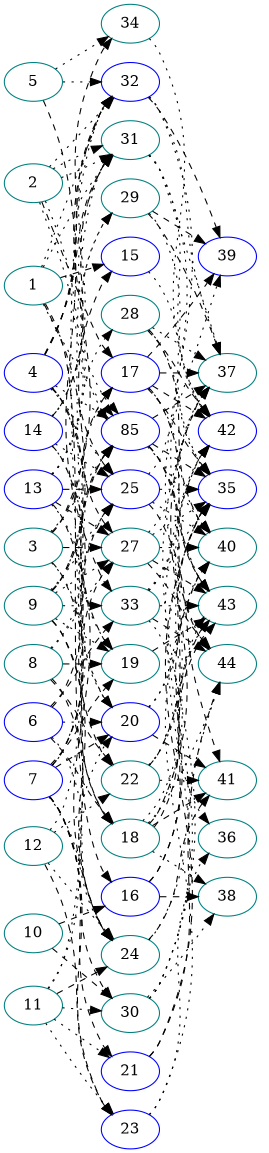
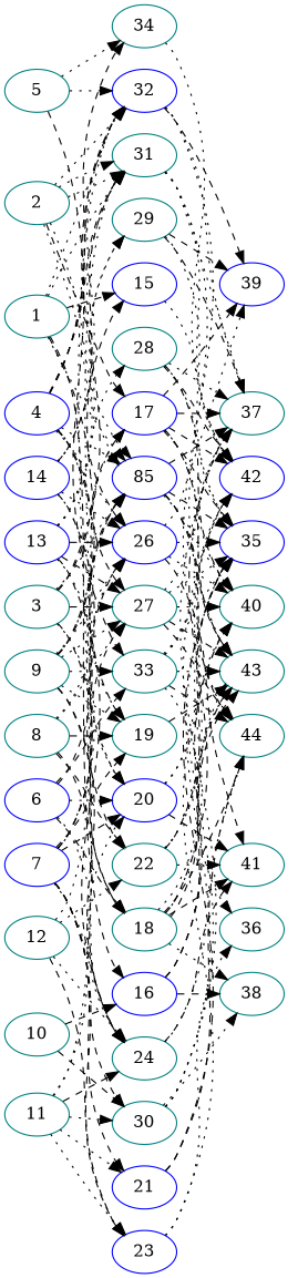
  digraph {
    fontname="DejaVu Serif"
    rankdir=LR
    node [alpha=0.17 color=teal fontname="DejaVu Serif"]
    edge [fontname="DejaVu Serif" style=dotted]
    1 [alpha=0.08 expect_size=1354632993068032768]
    15 [alpha=0.05 color=blue expect_size=1964999008556282806272]
    16 [alpha=0.18 color=blue expect_size=2204646981787667]
    n4 [alpha=0.14 color=blue expect_size=283522552862546591744 label=85]
-   26 [color=blue expect_size=1795600917696867584 label=25]
+   26 [color=blue expect_size=1795600917696867584]
    31 [alpha=0.05 expect_size=23376545505537956]
    32 [alpha=0.18 color=blue expect_size=270979473109193588736]
    42 [alpha=0.19 color=blue expect_size=4984810177323058]
    38 [alpha=0.18 expect_size=27170915249851404]
    40 [alpha=0.01 expect_size=2937992002674145280]
    43 [expect_size=718479957684125696]
    35 [alpha=0.06 color=blue expect_size=768291469096971665408]
    37 [alpha=0.04 expect_size=488536326211464064]
    44 [expect_size=11653439767020468]
    39 [alpha=0.01 color=blue expect_size=331956085013713152]
    41 [alpha=0.10 expect_size=59485023045182029824]
    2 [alpha=0.08 expect_size=316164310314900258816]
    17 [alpha=0.02 color=blue expect_size=88300515961646288]
    3 [alpha=0.11 expect_size=49194805783854032]
    18 [alpha=0.06 expect_size=3961608803907981]
    20 [alpha=0.04 color=blue expect_size=34105585841506400]
    27 [alpha=0.13 expect_size=51319761836367152]
    4 [alpha=0.02 color=blue expect_size=482899541250984116224]
    19 [alpha=0.19 expect_size=1682096089292610]
    34 [alpha=0.02 expect_size=4928768275271570]
    5 [alpha=0.02 expect_size=1401642212183031296]
    33 [expect_size=25080391077304120]
    36 [alpha=0.12 expect_size=33667857412631540]
    6 [alpha=0.05 color=blue expect_size=1719692165919803441152]
    24 [alpha=0.10 expect_size=2150200615963410]
    7 [alpha=0.14 color=blue expect_size=2417002788734620672]
    21 [alpha=0.15 color=blue expect_size=1102871018619704704]
    23 [alpha=0.06 color=blue expect_size=2955997389684488]
    30 [alpha=0.06 expect_size=339229541317352128]
    8 [alpha=0.06 expect_size=3601246603858735]
    22 [alpha=0.08 expect_size=279438383311442935808]
    9 [alpha=0.02 expect_size=613362699350277357568]
    10 [alpha=0.03 expect_size=374317201945206016]
    11 [alpha=0.12 expect_size=26139943557975128]
    12 [alpha=0.13 expect_size=2156179819759283712]
    13 [alpha=0.05 color=blue expect_size=170174302528072576]
    28 [alpha=0.10 expect_size=678394547797085696]
    29 [alpha=0.04 expect_size=16424342063401158]
    14 [color=blue expect_size=1903305594442249928704]
    1 -> 15 [style=dashed]
    1 -> 16 [style=dashed]
    1 -> n4
    1 -> 26 [style=dashed]
    1 -> 31
    1 -> 32
    15 -> 42
    16 -> 38 [style=dashed]
    16 -> 40 [style=dashed]
    16 -> 43 [style=dashed]
    n4 -> 40
    n4 -> 43 [style=dashed]
    n4 -> 35 [style=dashed]
    n4 -> 37 [style=dashed]
    n4 -> 44 [style=dashed]
    26 -> 40
    26 -> 35
    26 -> 39
    26 -> 41 [style=dashed]
    31 -> 42
    31 -> 43
    31 -> 37
    32 -> 37
    32 -> 44
    32 -> 39 [style=dashed]
    2 -> n4
    2 -> n4
    2 -> 31
    2 -> 31
    2 -> 32
    2 -> 17 [style=dashed]
    17 -> 42 [style=dashed]
    17 -> 40
    17 -> 43 [style=dashed]
    17 -> 35 [style=dashed]
    17 -> 37 [style=dashed]
    17 -> 39 [style=dashed]
    3 -> n4
    3 -> 32 [style=dashed]
    3 -> 17 [style=dashed]
    3 -> 18 [style=dashed]
    3 -> 20
    3 -> 27 [style=dashed]
    18 -> 38
    18 -> 43 [style=dashed]
    18 -> 43
    18 -> 35
    18 -> 37 [style=dashed]
-   18 -> 44
+   18 -> 44 [style=dashed]
    18 -> 41 [style=dashed]
    20 -> 42
    20 -> 40
    20 -> 41 [style=dashed]
    27 -> 40
    27 -> 43 [style=dashed]
    27 -> 35
    27 -> 37
    27 -> 44 [style=dashed]
    4 -> n4
    4 -> 26
    4 -> 31 [style=dashed]
    4 -> 32 [style=dashed]
    4 -> 20
    4 -> 27 [style=dashed]
    4 -> 19 [style=dashed]
    4 -> 34 [style=dashed]
    19 -> 43 [style=dashed]
    34 -> 42
    5 -> 32
    5 -> 34
    5 -> 33 [style=dashed]
    33 -> 42
    33 -> 43
    33 -> 35
    33 -> 37
    33 -> 44 [style=dashed]
    33 -> 36
    6 -> n4 [style=dashed]
    6 -> 18 [style=dashed]
    6 -> 20
    6 -> 33 [style=dashed]
    6 -> 24
    24 -> 44
    24 -> 41 [style=dashed]
    7 -> n4
    7 -> 26 [style=dashed]
    7 -> 20 [style=dashed]
    7 -> 27 [style=dashed]
    7 -> 19 [style=dashed]
    7 -> 24
    7 -> 21 [style=dashed]
    7 -> 23 [style=dashed]
    7 -> 30 [style=dashed]
    21 -> 35 [style=dashed]
    21 -> 44 [style=dashed]
    23 -> 40
    23 -> 36
    30 -> 42
    30 -> 38
    30 -> 35
    30 -> 37
    8 -> 26
    8 -> 27
    8 -> 19 [style=dashed]
    8 -> 24 [style=dashed]
    8 -> 22 [style=dashed]
    22 -> 42
    22 -> 43
    22 -> 35 [style=dashed]
    22 -> 41
    9 -> 15 [style=dashed]
    9 -> n4 [style=dashed]
    9 -> 26
    9 -> 17
    9 -> 18 [style=dashed]
    9 -> 27
    9 -> 19
    9 -> 33
    9 -> 24 [style=dashed]
    10 -> 16 [style=dashed]
    10 -> 30 [style=dashed]
    11 -> 32
    11 -> 20
    11 -> 24 [style=dashed]
    11 -> 21
    11 -> 23
    11 -> 30
    12 -> 31
    12 -> 24
    12 -> 23 [style=dashed]
    12 -> 22
    13 -> 26 [style=dashed]
    13 -> 31
    13 -> 27 [style=dashed]
    13 -> 19
    13 -> 24 [style=dashed]
    13 -> 28
    13 -> 29
    28 -> 42 [style=dashed]
    28 -> 40 [style=dashed]
    28 -> 35
    28 -> 37
    29 -> 35
    29 -> 37 [style=dashed]
    29 -> 39 [style=dashed]
    14 -> 26
    14 -> 31 [style=dashed]
    14 -> 32
    14 -> 20
    14 -> 22 [style=dashed]
    14 -> 29
  }
